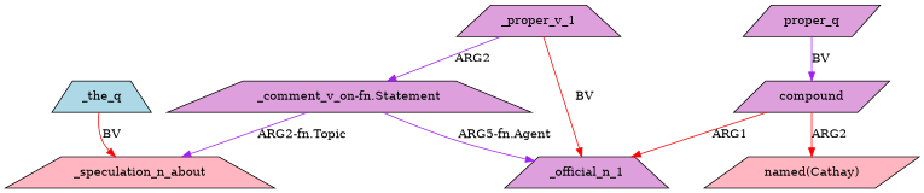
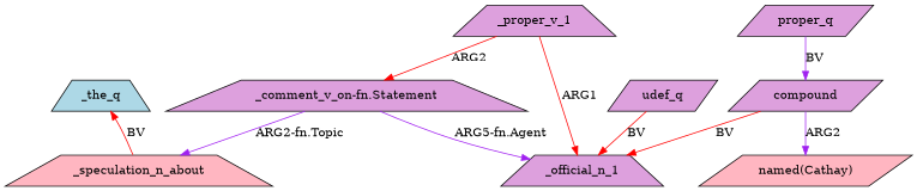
  digraph {
    node [fillcolor=plum shape=trapezium style=filled]
    edge [color=red]
    _the_q [fillcolor=lightblue]
    _speculation_n_about [fillcolor=lightpink]
    compound [shape=parallelogram]
    _official_n_1
    "named(Cathay)" [fillcolor=lightpink shape=parallelogram]
    "_comment_v_on-fn.Statement"
+   udef_q [shape=parallelogram]
    proper_q [shape=parallelogram]
    n9 [label=_proper_v_1]
-   _the_q -> _speculation_n_about [label=BV]
-   compound -> _official_n_1 [label=ARG1]
-   compound -> "named(Cathay)" [label=ARG2]
+   _speculation_n_about -> _the_q [label=BV]
+   compound -> _official_n_1 [label=BV]
+   compound -> "named(Cathay)" [color=purple label=ARG2]
    "_comment_v_on-fn.Statement" -> _speculation_n_about [color=purple label="ARG2-fn.Topic"]
    "_comment_v_on-fn.Statement" -> _official_n_1 [color=purple label="ARG5-fn.Agent"]
+   udef_q -> _official_n_1 [label=BV]
    proper_q -> compound [color=purple label=BV]
-   n9 -> _official_n_1 [label=BV]
-   n9 -> "_comment_v_on-fn.Statement" [color=purple label=ARG2]
+   n9 -> _official_n_1 [label=ARG1]
+   n9 -> "_comment_v_on-fn.Statement" [label=ARG2]
  }
